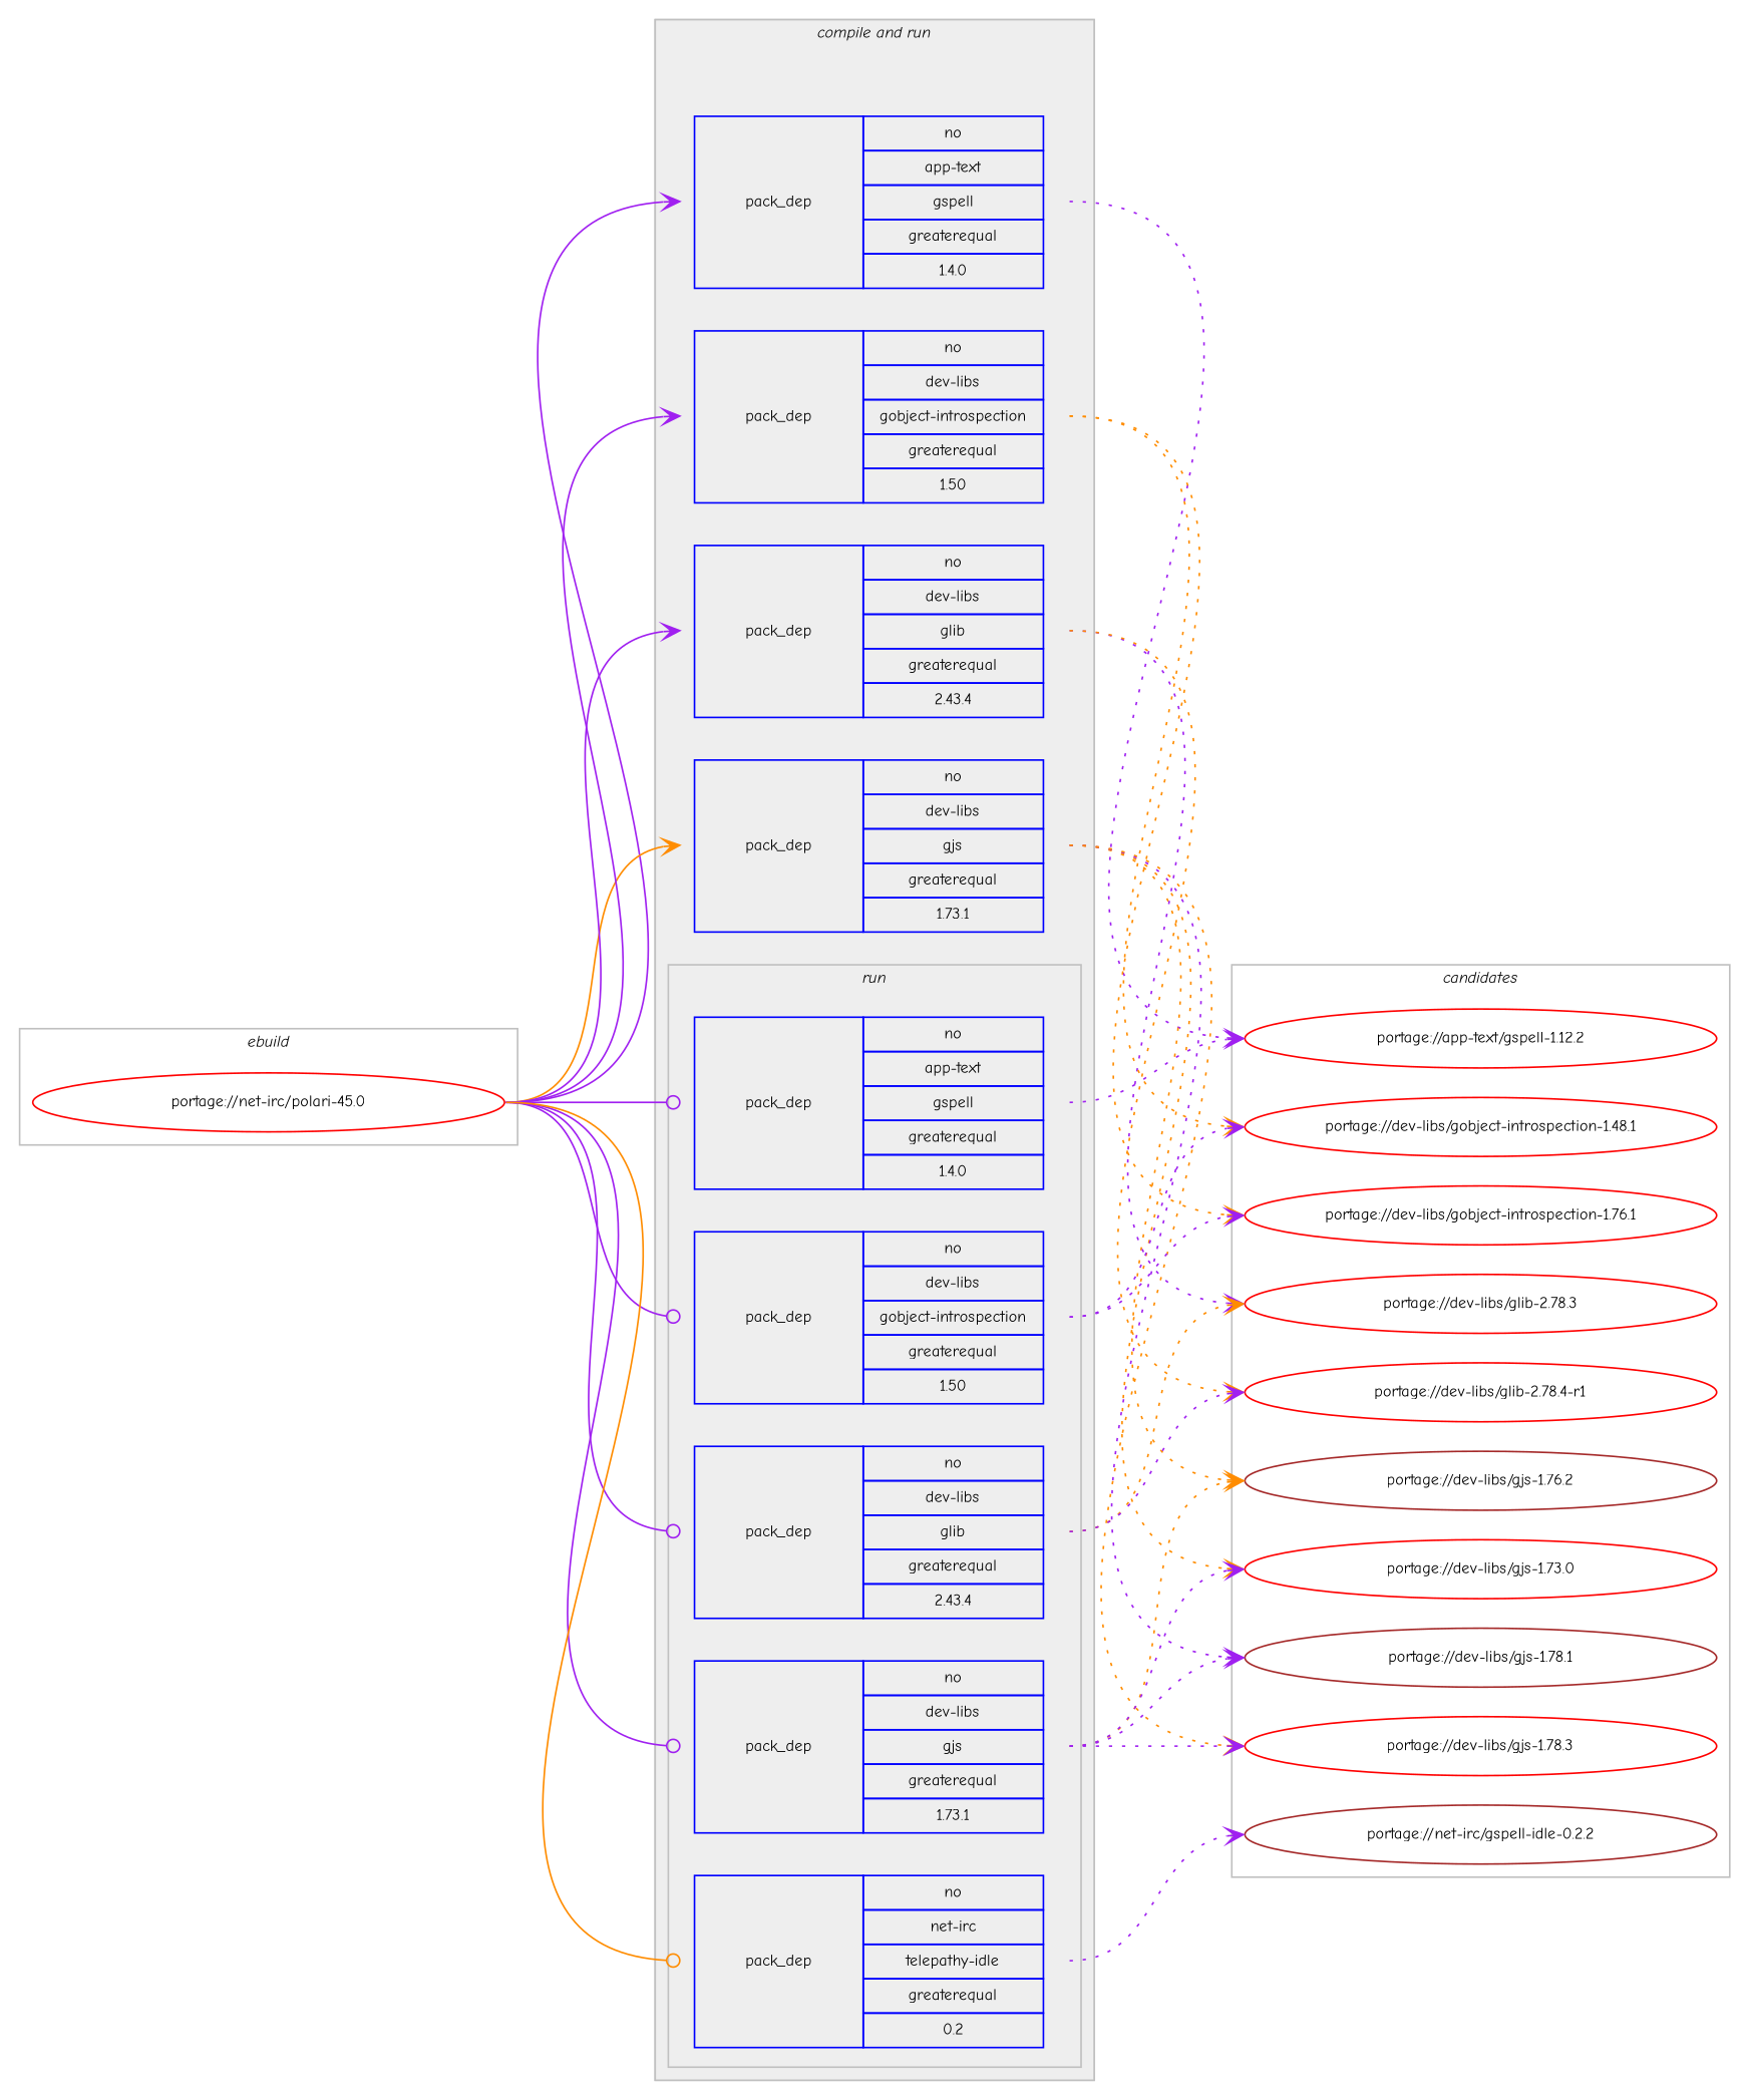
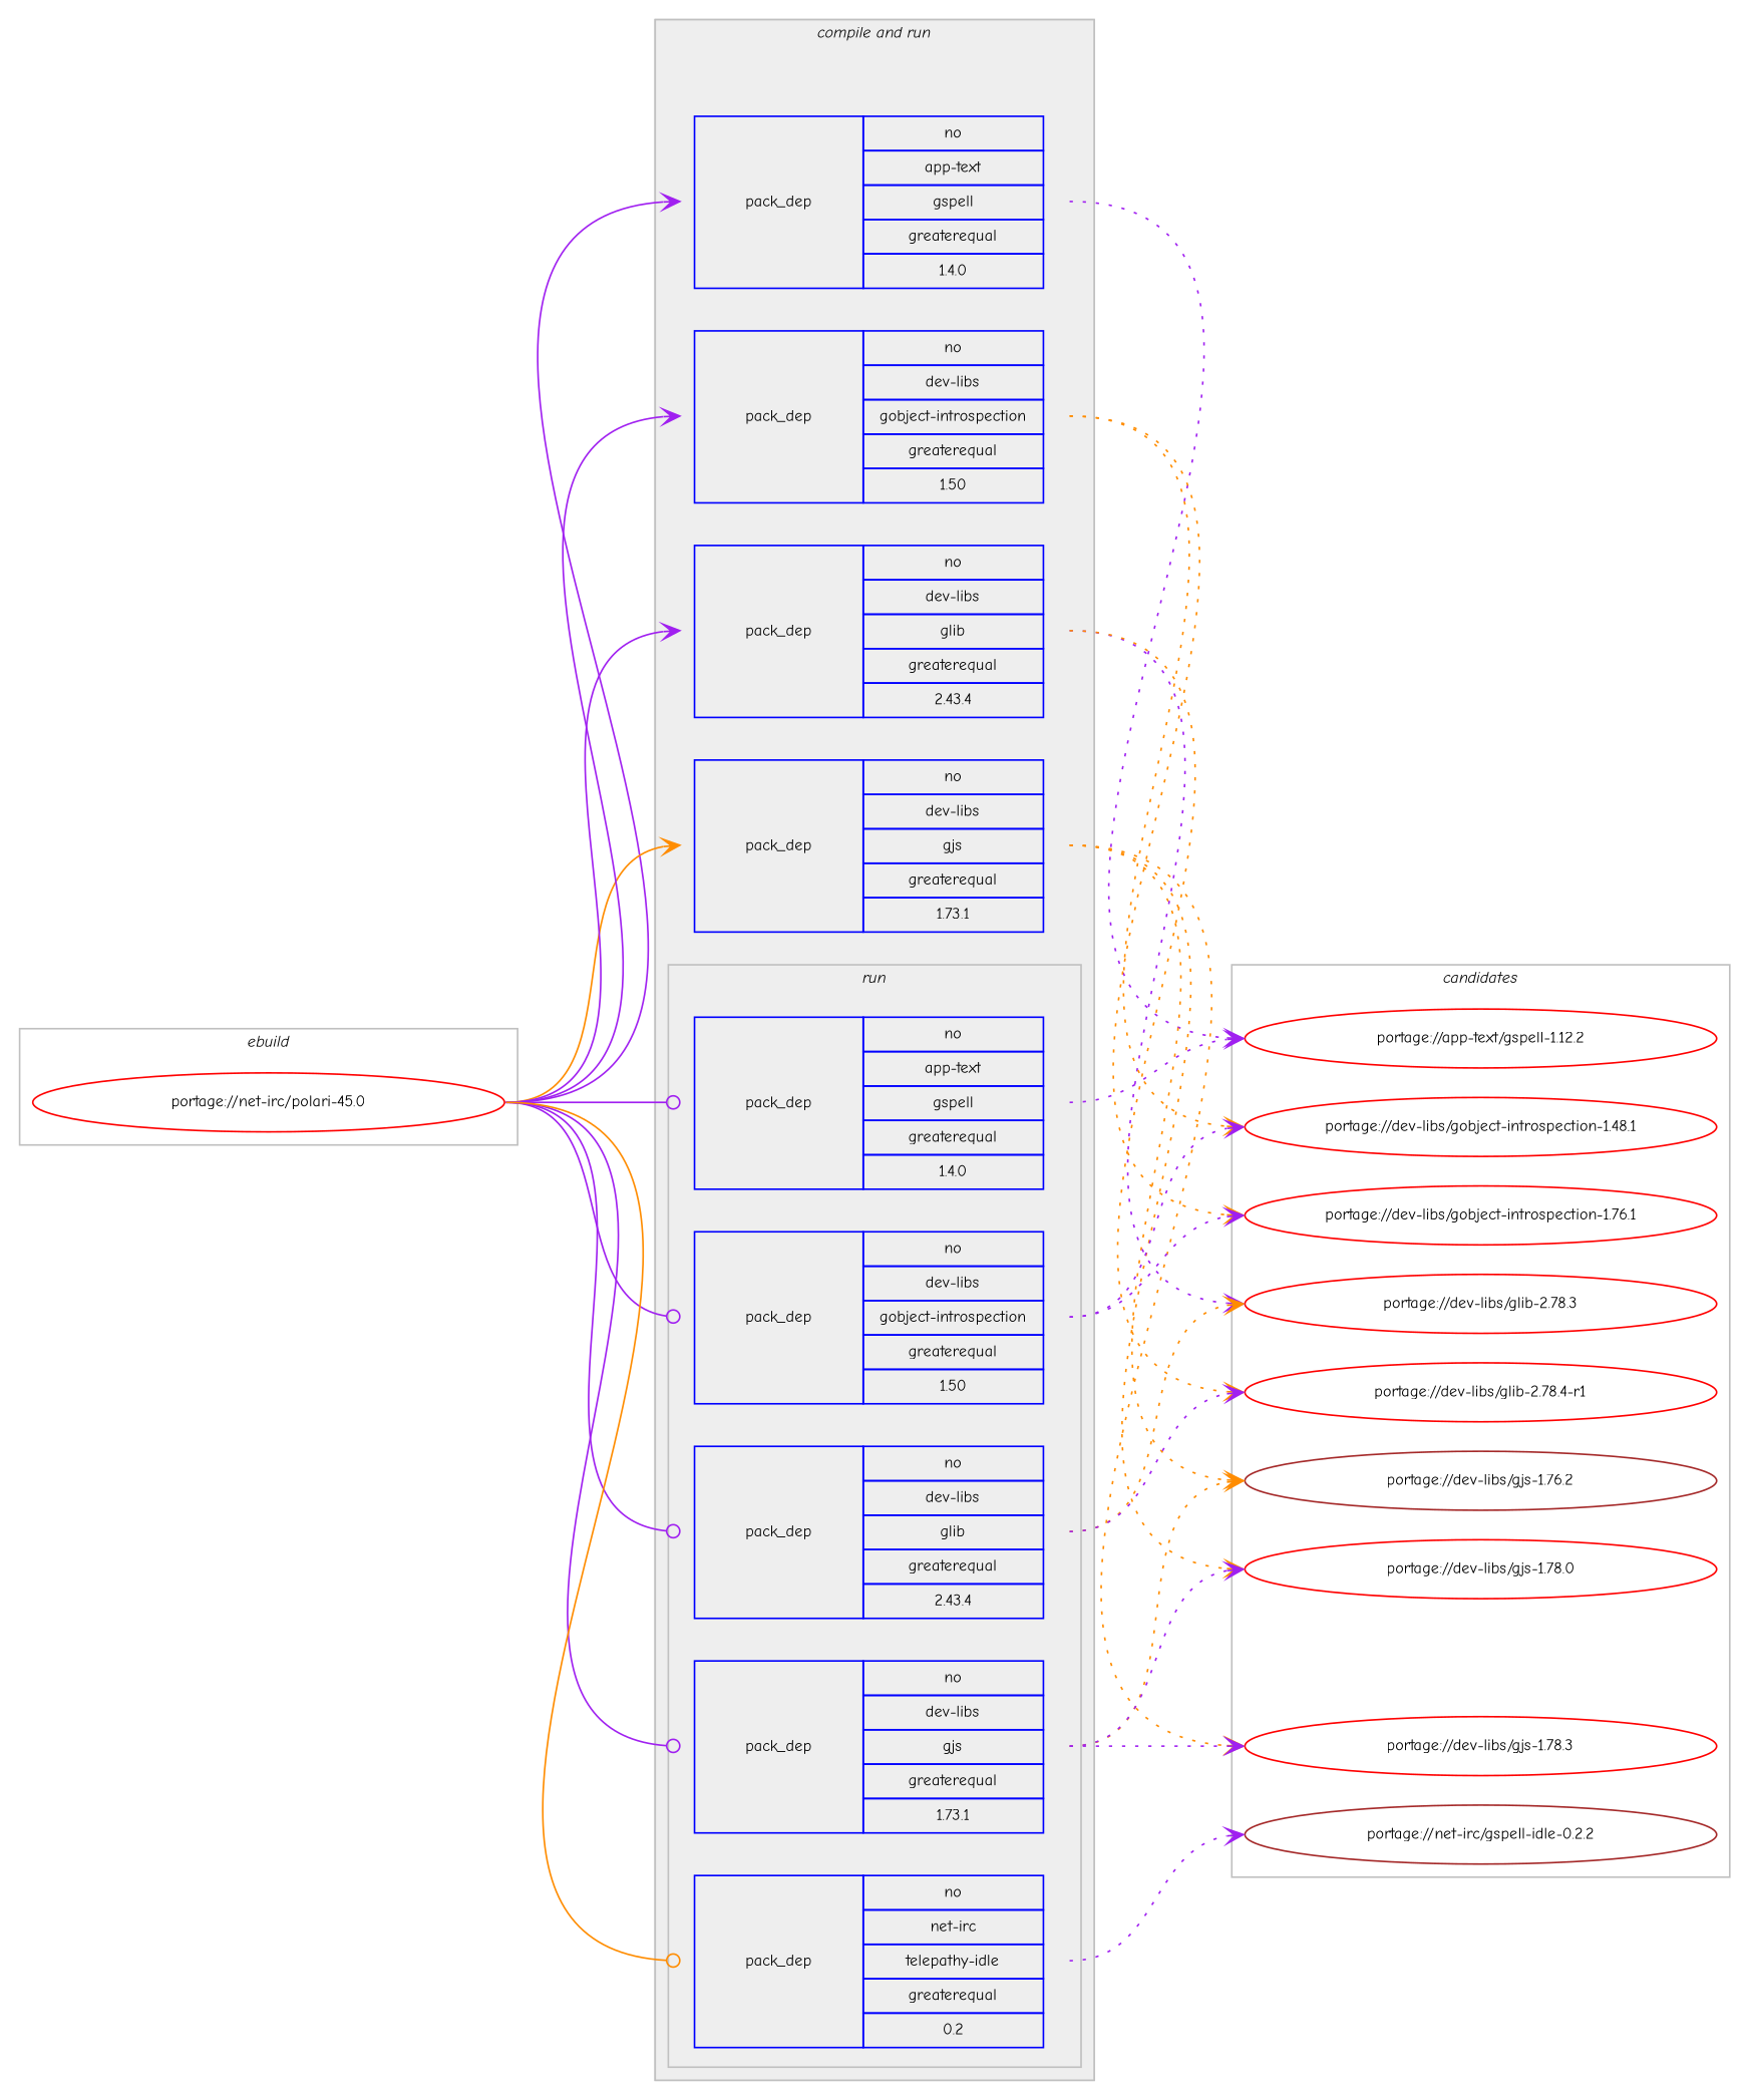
  digraph {
    compound=true
    concentrate=true
    fontname="Comic Neue"
    fontsize=10
    newrank=true
    rankdir=LR
    ranksep=1.5
    node [color=blue fontname="Comic Neue" fontsize=10]
    edge [arrowhead=vee color=purple fontname="Comic Neue" headport=w style=dotted tailport=e weight=100]
    n1 [color=red label="portage://net-irc/polari-45.0" width=4]
    n2 [label=<<TABLE BORDER="0" CELLBORDER="1" CELLSPACING="0" CELLPADDING="4" WIDTH="220"><TR><TD ROWSPAN="6" CELLPADDING="30">pack_dep</TD></TR><TR><TD WIDTH="110">no</TD></TR><TR><TD>app-text</TD></TR><TR><TD>gspell</TD></TR><TR><TD>greaterequal</TD></TR><TR><TD>1.4.0</TD></TR></TABLE>> shape=none]
    n3 [label=<<TABLE BORDER="0" CELLBORDER="1" CELLSPACING="0" CELLPADDING="4" WIDTH="220"><TR><TD ROWSPAN="6" CELLPADDING="30">pack_dep</TD></TR><TR><TD WIDTH="110">no</TD></TR><TR><TD>dev-libs</TD></TR><TR><TD>gjs</TD></TR><TR><TD>greaterequal</TD></TR><TR><TD>1.73.1</TD></TR></TABLE>> shape=none]
    n4 [label=<<TABLE BORDER="0" CELLBORDER="1" CELLSPACING="0" CELLPADDING="4" WIDTH="220"><TR><TD ROWSPAN="6" CELLPADDING="30">pack_dep</TD></TR><TR><TD WIDTH="110">no</TD></TR><TR><TD>dev-libs</TD></TR><TR><TD>glib</TD></TR><TR><TD>greaterequal</TD></TR><TR><TD>2.43.4</TD></TR></TABLE>> shape=none]
    n5 [label=<<TABLE BORDER="0" CELLBORDER="1" CELLSPACING="0" CELLPADDING="4" WIDTH="220"><TR><TD ROWSPAN="6" CELLPADDING="30">pack_dep</TD></TR><TR><TD WIDTH="110">no</TD></TR><TR><TD>dev-libs</TD></TR><TR><TD>gobject-introspection</TD></TR><TR><TD>greaterequal</TD></TR><TR><TD>1.50</TD></TR></TABLE>> shape=none]
    n6 [label=<<TABLE BORDER="0" CELLBORDER="1" CELLSPACING="0" CELLPADDING="4" WIDTH="220"><TR><TD ROWSPAN="6" CELLPADDING="30">pack_dep</TD></TR><TR><TD WIDTH="110">no</TD></TR><TR><TD>app-text</TD></TR><TR><TD>gspell</TD></TR><TR><TD>greaterequal</TD></TR><TR><TD>1.4.0</TD></TR></TABLE>> shape=none]
    n7 [label=<<TABLE BORDER="0" CELLBORDER="1" CELLSPACING="0" CELLPADDING="4" WIDTH="220"><TR><TD ROWSPAN="6" CELLPADDING="30">pack_dep</TD></TR><TR><TD WIDTH="110">no</TD></TR><TR><TD>dev-libs</TD></TR><TR><TD>gjs</TD></TR><TR><TD>greaterequal</TD></TR><TR><TD>1.73.1</TD></TR></TABLE>> shape=none]
    n8 [label=<<TABLE BORDER="0" CELLBORDER="1" CELLSPACING="0" CELLPADDING="4" WIDTH="220"><TR><TD ROWSPAN="6" CELLPADDING="30">pack_dep</TD></TR><TR><TD WIDTH="110">no</TD></TR><TR><TD>dev-libs</TD></TR><TR><TD>glib</TD></TR><TR><TD>greaterequal</TD></TR><TR><TD>2.43.4</TD></TR></TABLE>> shape=none]
    n9 [label=<<TABLE BORDER="0" CELLBORDER="1" CELLSPACING="0" CELLPADDING="4" WIDTH="220"><TR><TD ROWSPAN="6" CELLPADDING="30">pack_dep</TD></TR><TR><TD WIDTH="110">no</TD></TR><TR><TD>dev-libs</TD></TR><TR><TD>gobject-introspection</TD></TR><TR><TD>greaterequal</TD></TR><TR><TD>1.50</TD></TR></TABLE>> shape=none]
    n10 [label=<<TABLE BORDER="0" CELLBORDER="1" CELLSPACING="0" CELLPADDING="4" WIDTH="220"><TR><TD ROWSPAN="6" CELLPADDING="30">pack_dep</TD></TR><TR><TD WIDTH="110">no</TD></TR><TR><TD>net-irc</TD></TR><TR><TD>telepathy-idle</TD></TR><TR><TD>greaterequal</TD></TR><TR><TD>0.2</TD></TR></TABLE>> shape=none]
    n11 [color=red label="portage://app-text/gspell-1.12.2" width=4]
    n12 [color=brown label="portage://dev-libs/gjs-1.76.2" width=4]
-   n13 [color=red label="portage://dev-libs/gjs-1.73.0" width=4]
-   n14 [color=brown label="portage://dev-libs/gjs-1.78.1" width=4]
+   n13 [color=red label="portage://dev-libs/gjs-1.78.0" width=4]
    n15 [color=red label="portage://dev-libs/gjs-1.78.3" width=4]
    n16 [color=red label="portage://dev-libs/glib-2.78.3" width=4]
    n17 [color=red label="portage://dev-libs/glib-2.78.4-r1" width=4]
    n18 [color=red label="portage://dev-libs/gobject-introspection-1.76.1" width=4]
    n19 [color=red label="portage://dev-libs/gobject-introspection-1.48.1" width=4]
    n20 [color=brown label="portage://net-irc/gspell-idle-0.2.2" width=4]
    subgraph cluster_1 {
      color=gray
      label=<<i>ebuild</i>>
      rank=same
      n1
    }
    subgraph cluster_2 {
      color=gray
      label=<<i>dependencies</i>>
      subgraph cluster_3 {
        color=gray
        fillcolor="#eeeeee"
        label=<<i>compile</i>>
        style=filled
        subgraph sub_4 {
          color=gray
          fillcolor="#eeeeee"
          label=<<i>compile</i>>
          style=filled
          n2
        }
        subgraph sub_5 {
          color=gray
          fillcolor="#eeeeee"
          label=<<i>compile</i>>
          style=filled
          n3
        }
        subgraph sub_6 {
          color=gray
          fillcolor="#eeeeee"
          label=<<i>compile</i>>
          style=filled
          n4
        }
        subgraph sub_7 {
          color=gray
          fillcolor="#eeeeee"
          label=<<i>compile</i>>
          style=filled
          n5
        }
      }
      subgraph cluster_8 {
        color=gray
        fillcolor="#eeeeee"
        label=<<i>compile and run</i>>
        style=filled
      }
      subgraph cluster_9 {
        color=gray
        fillcolor="#eeeeee"
        label=<<i>run</i>>
        style=filled
        subgraph sub_10 {
          color=gray
          fillcolor="#eeeeee"
          label=<<i>run</i>>
          style=filled
          n6
        }
        subgraph sub_11 {
          color=gray
          fillcolor="#eeeeee"
          label=<<i>run</i>>
          style=filled
          n7
        }
        subgraph sub_12 {
          color=gray
          fillcolor="#eeeeee"
          label=<<i>run</i>>
          style=filled
          n8
        }
        subgraph sub_13 {
          color=gray
          fillcolor="#eeeeee"
          label=<<i>run</i>>
          style=filled
          n9
        }
        subgraph sub_14 {
          color=gray
          fillcolor="#eeeeee"
          label=<<i>run</i>>
          style=filled
          n10
        }
      }
    }
    subgraph cluster_15 {
      color=gray
      label=<<i>candidates</i>>
      rank=same
      subgraph sub_16 {
        color=black
        label=<<i>candidates</i>>
        nodesep=1
        rank=same
        n11
      }
      subgraph sub_17 {
        color=black
        label=<<i>candidates</i>>
        nodesep=1
        rank=same
        n12
        n13
-       n14
        n15
      }
      subgraph sub_18 {
        color=black
        label=<<i>candidates</i>>
        nodesep=1
        rank=same
        n16
        n17
      }
      subgraph sub_19 {
        color=black
        label=<<i>candidates</i>>
        nodesep=1
        rank=same
        n18
        n19
      }
      subgraph sub_20 {
        color=black
        label=<<i>candidates</i>>
        nodesep=1
        rank=same
        n11
      }
      subgraph sub_21 {
        color=black
        label=<<i>candidates</i>>
        nodesep=1
        rank=same
        n12
        n13
-       n14
        n15
      }
      subgraph sub_22 {
        color=black
        label=<<i>candidates</i>>
        nodesep=1
        rank=same
        n16
        n17
      }
      subgraph sub_23 {
        color=black
        label=<<i>candidates</i>>
        nodesep=1
        rank=same
        n18
        n19
      }
      subgraph sub_24 {
        color=black
        label=<<i>candidates</i>>
        nodesep=1
        rank=same
        n20
      }
    }
    n1 -> n2 [style=solid weight=20]
    n1 -> n3 [color=darkorange style=solid weight=20]
    n1 -> n4 [style=solid weight=20]
    n1 -> n5 [style=solid weight=20]
    n1 -> n6 [arrowhead=odot style=solid weight=20]
    n1 -> n7 [arrowhead=odot style=solid weight=20]
    n1 -> n8 [arrowhead=odot style=solid weight=20]
    n1 -> n9 [arrowhead=odot style=solid weight=20]
    n1 -> n10 [arrowhead=odot color=darkorange style=solid weight=20]
    n2 -> n11
    n3 -> n12 [color=darkorange]
    n3 -> n13 [color=darkorange]
-   n3 -> n14
    n3 -> n15 [color=darkorange]
    n4 -> n16
    n4 -> n17 [color=darkorange]
    n5 -> n18 [color=darkorange]
    n5 -> n19 [color=darkorange]
    n6 -> n11
    n7 -> n12 [color=darkorange]
    n7 -> n13
-   n7 -> n14
    n7 -> n15
    n8 -> n16 [color=darkorange]
    n8 -> n17
    n9 -> n18
    n9 -> n19
    n10 -> n20
  }
